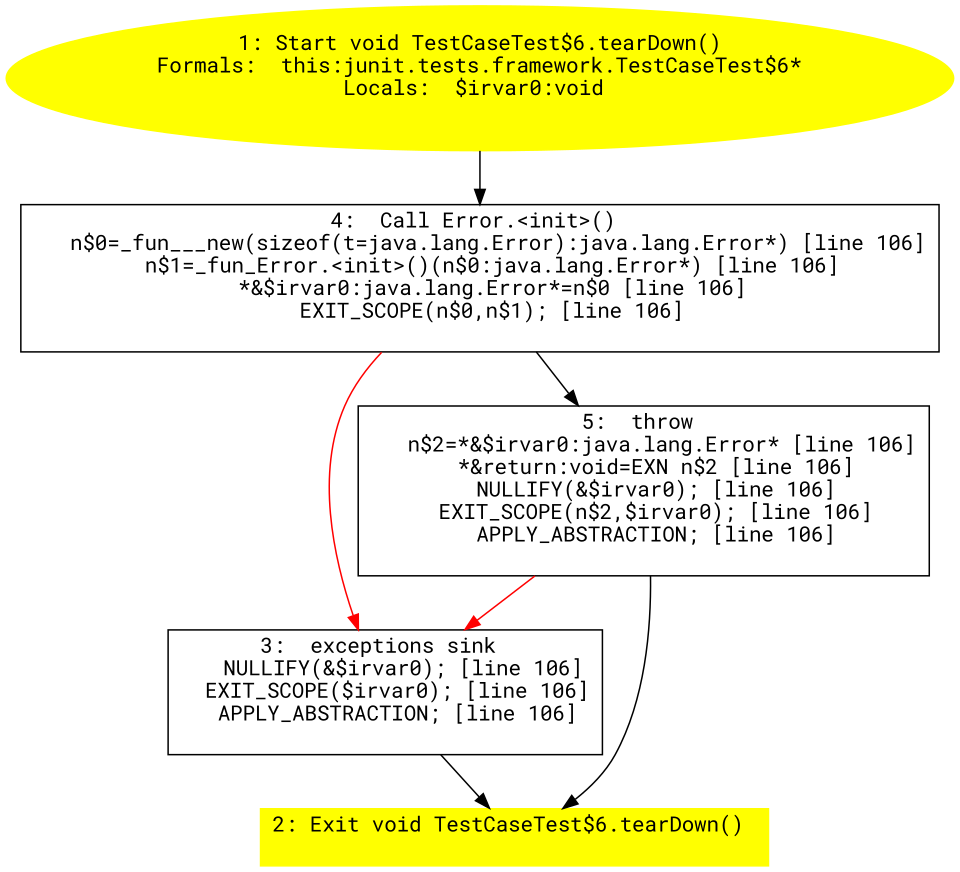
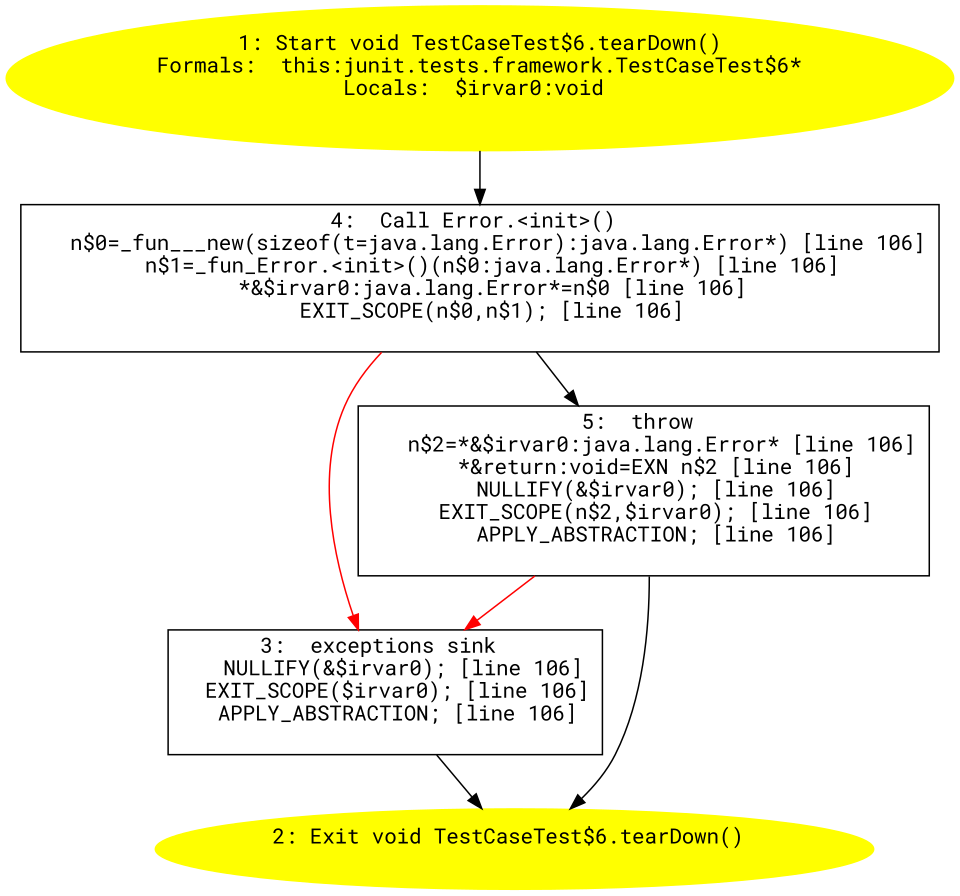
  digraph {
    fontname="Roboto Mono"
    node [fontname="Roboto Mono" shape=box]
    edge [fontname="Roboto Mono"]
    n1 [color=yellow label="1: Start void TestCaseTest$6.tearDown()\nFormals:  this:junit.tests.framework.TestCaseTest$6*\nLocals:  $irvar0:void \n  " style=filled shape=""]
    n2 [label="4:  Call Error.<init>() \n   n$0=_fun___new(sizeof(t=java.lang.Error):java.lang.Error*) [line 106]\n  n$1=_fun_Error.<init>()(n$0:java.lang.Error*) [line 106]\n  *&$irvar0:java.lang.Error*=n$0 [line 106]\n  EXIT_SCOPE(n$0,n$1); [line 106]\n "]
    n3 [label="3:  exceptions sink \n   NULLIFY(&$irvar0); [line 106]\n  EXIT_SCOPE($irvar0); [line 106]\n  APPLY_ABSTRACTION; [line 106]\n "]
    n4 [label="5:  throw \n   n$2=*&$irvar0:java.lang.Error* [line 106]\n  *&return:void=EXN n$2 [line 106]\n  NULLIFY(&$irvar0); [line 106]\n  EXIT_SCOPE(n$2,$irvar0); [line 106]\n  APPLY_ABSTRACTION; [line 106]\n "]
-   n5 [color=yellow label="2: Exit void TestCaseTest$6.tearDown() \n  " style=filled]
+   n5 [color=yellow label="2: Exit void TestCaseTest$6.tearDown() \n  " style=filled shape=""]
    n1 -> n2
    n2 -> n3 [color=red]
    n2 -> n4
    n3 -> n5
    n4 -> n3 [color=red]
    n4 -> n5
  }
